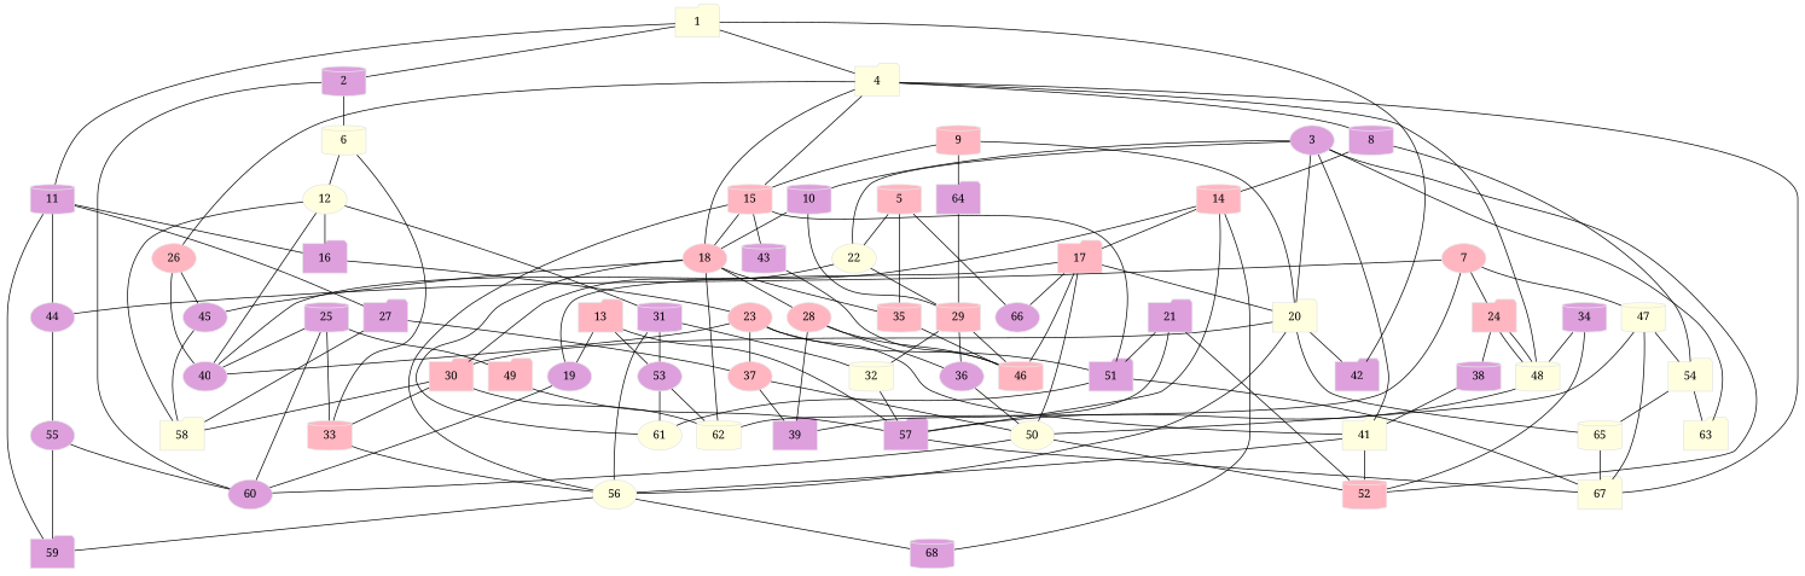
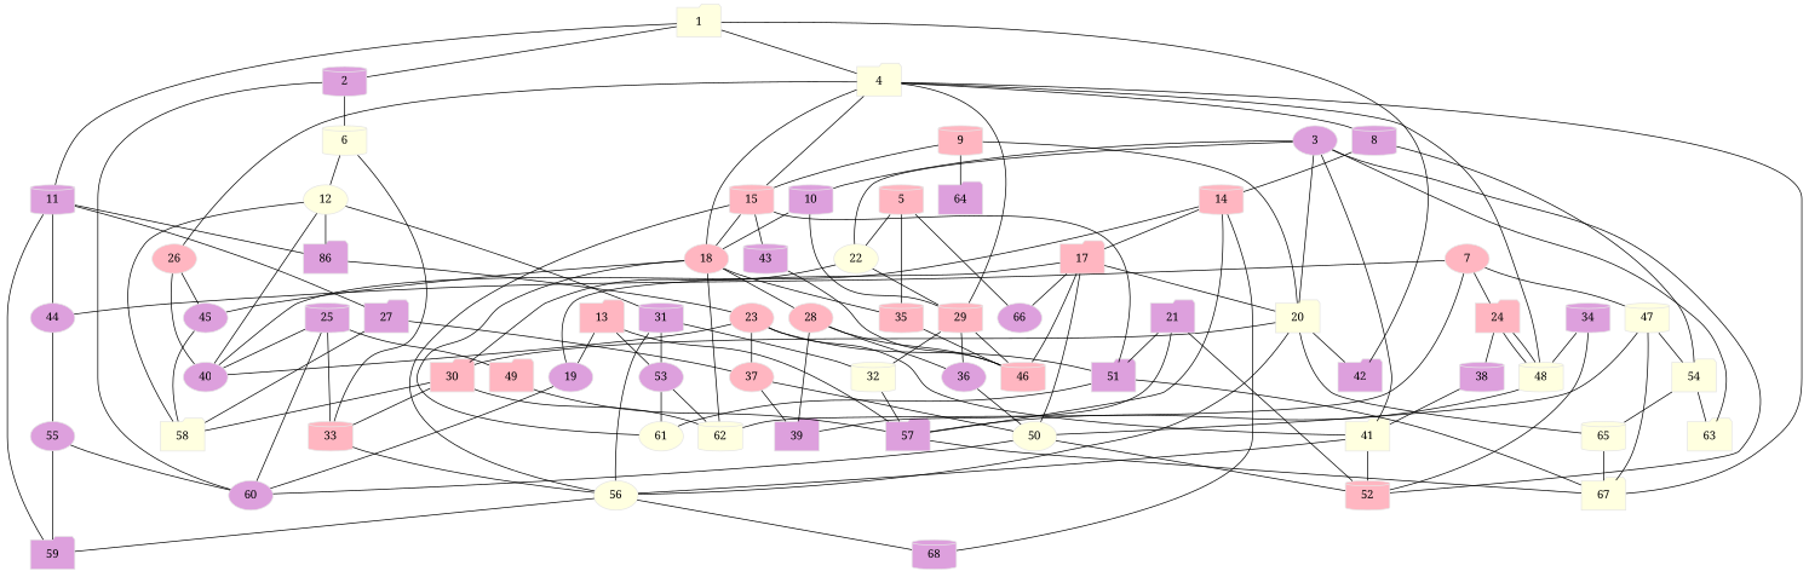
  graph {
    fontname="Noto Serif"
    node [color=gray90 fillcolor=plum fontname="Noto Serif" shape=cylinder style=filled]
    edge [fontname="Noto Serif"]
    1 [fillcolor=lightyellow shape=folder]
    2
    4 [fillcolor=lightyellow shape=folder]
    11
    42 [shape=folder]
    6 [fillcolor=lightyellow]
    60 [shape=ellipse]
    8
    15 [fillcolor=lightpink]
    18 [fillcolor=lightpink shape=ellipse]
    26 [fillcolor=lightpink shape=ellipse]
    29 [fillcolor=lightpink]
    48 [fillcolor=lightyellow]
    67 [fillcolor=lightyellow shape=folder]
    44 [shape=ellipse]
-   16 [shape=folder]
+   16 [shape=folder label=86]
    27 [shape=folder]
    59 [shape=folder]
    12 [fillcolor=lightyellow shape=ellipse]
    33 [fillcolor=lightpink]
    3 [shape=ellipse]
    10
    20 [fillcolor=lightyellow shape=folder]
    22 [fillcolor=lightyellow shape=ellipse]
    41 [fillcolor=lightyellow shape=folder]
    52 [fillcolor=lightpink]
    63 [fillcolor=lightyellow shape=folder]
    56 [fillcolor=lightyellow shape=ellipse]
    30 [fillcolor=lightpink shape=folder]
    65 [fillcolor=lightyellow]
    14 [fillcolor=lightpink]
    54 [fillcolor=lightyellow shape=folder]
    43
    51 [shape=folder]
    35 [fillcolor=lightpink]
    62 [fillcolor=lightyellow]
    28 [fillcolor=lightpink shape=ellipse]
    45 [shape=ellipse]
    61 [fillcolor=lightyellow shape=ellipse]
    40 [shape=ellipse]
    46 [fillcolor=lightpink]
    36 [shape=ellipse]
    32 [fillcolor=lightyellow]
    57 [shape=folder]
    5 [fillcolor=lightpink]
    66 [shape=ellipse]
    31
    58 [fillcolor=lightyellow shape=folder]
    7 [fillcolor=lightpink shape=ellipse]
    24 [fillcolor=lightpink shape=folder]
    47 [fillcolor=lightyellow]
    38
    55 [shape=ellipse]
    50 [fillcolor=lightyellow shape=ellipse]
    17 [fillcolor=lightpink shape=folder]
    68
    9 [fillcolor=lightpink]
    64 [shape=folder]
    23 [fillcolor=lightpink shape=ellipse]
    37 [fillcolor=lightpink shape=ellipse]
    53 [shape=ellipse]
    13 [fillcolor=lightpink shape=folder]
    19 [shape=ellipse]
    39 [shape=folder]
    21 [shape=folder]
    25
    49 [fillcolor=lightpink shape=folder]
    34
    1 -- 2
    1 -- 4
    1 -- 11
    1 -- 42
    2 -- 6
    2 -- 60
    4 -- 8
    4 -- 15
    4 -- 18
    4 -- 26
-   64 -- 29
+   4 -- 29
    4 -- 48
    4 -- 67
    11 -- 44
    11 -- 16
    11 -- 27
    11 -- 59
    6 -- 12
    6 -- 33
    8 -- 14
    8 -- 54
    15 -- 18
    15 -- 56
    15 -- 43
    15 -- 51
    18 -- 35
    18 -- 62
    18 -- 28
    18 -- 45
    18 -- 61
    26 -- 45
    26 -- 40
    29 -- 46
    29 -- 36
    29 -- 32
    48 -- 57
    44 -- 55
    16 -- 23
    27 -- 58
    27 -- 37
    12 -- 16
    12 -- 40
    12 -- 31
    12 -- 58
    33 -- 56
    3 -- 10
    3 -- 20
    3 -- 22
    3 -- 41
    3 -- 52
    3 -- 63
    10 -- 18
    10 -- 29
    20 -- 42
    20 -- 56
    20 -- 30
    20 -- 65
    22 -- 29
    22 -- 30
    41 -- 52
    41 -- 56
    56 -- 59
    56 -- 68
    30 -- 33
    30 -- 62
    30 -- 58
    65 -- 67
    14 -- 40
    14 -- 57
    14 -- 17
    14 -- 68
    54 -- 63
    54 -- 65
    43 -- 46
    51 -- 67
    51 -- 61
    35 -- 46
    28 -- 46
    28 -- 36
    28 -- 39
    45 -- 58
    36 -- 50
    32 -- 57
    57 -- 67
    5 -- 22
    5 -- 35
    5 -- 66
    31 -- 56
    31 -- 32
    31 -- 53
    7 -- 44
    7 -- 62
    7 -- 24
    7 -- 47
    24 -- 48
    24 -- 48
    24 -- 38
    47 -- 67
    47 -- 54
    47 -- 50
    38 -- 41
    55 -- 60
    55 -- 59
    50 -- 60
    50 -- 52
    17 -- 20
    17 -- 46
    17 -- 66
    17 -- 50
    17 -- 19
    9 -- 15
    9 -- 20
    9 -- 64
    23 -- 41
    23 -- 51
    23 -- 40
    23 -- 37
    37 -- 50
    37 -- 39
    53 -- 62
    53 -- 61
    13 -- 57
    13 -- 53
    13 -- 19
    19 -- 60
    21 -- 52
    21 -- 51
    21 -- 39
    25 -- 60
    25 -- 33
    25 -- 40
    25 -- 49
    49 -- 57
    34 -- 48
    34 -- 52
  }
